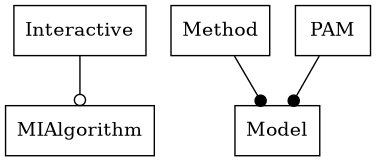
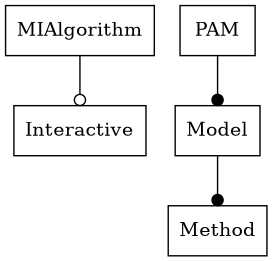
  digraph {
    rankdir=TB
    node [shape=box]
    edge [arrowhead=dot]
    n1 [label=MIAlgorithm]
    n2 [label=Interactive]
    n3 [label=Method]
    n4 [label=Model]
    n5 [label=PAM]
-   n2 -> n1 [arrowhead=odot]
-   n3 -> n4
+   n1 -> n2 [arrowhead=odot]
+   n4 -> n3
    n5 -> n4
  }
